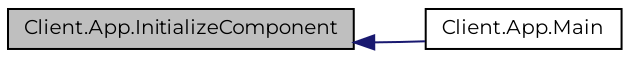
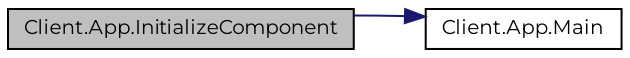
  digraph {
    rankdir=LR
    fontname=Montserrat
    node [color=black fontname=Montserrat fontsize=10 shape=record style=filled]
    n1 [fillcolor=grey75 fontcolor=black height=0.2 label="Client.App.InitializeComponent" width=0.4]
    n2 [fillcolor=white height=0.2 label="Client.App.Main" width=0.4]
-   n1 -> n2 [color=midnightblue dir=back fontname=Montserrat fontsize=10 labelfontname=Helvetica labelfontsize=10 style=solid]
+   n2 -> n1 [color=midnightblue dir=back fontname=Montserrat fontsize=10 labelfontname=Helvetica labelfontsize=10 style=solid]
  }
